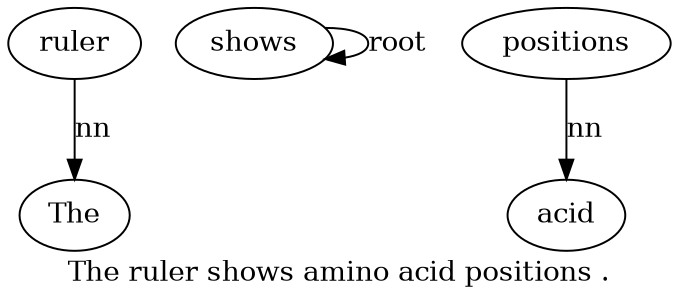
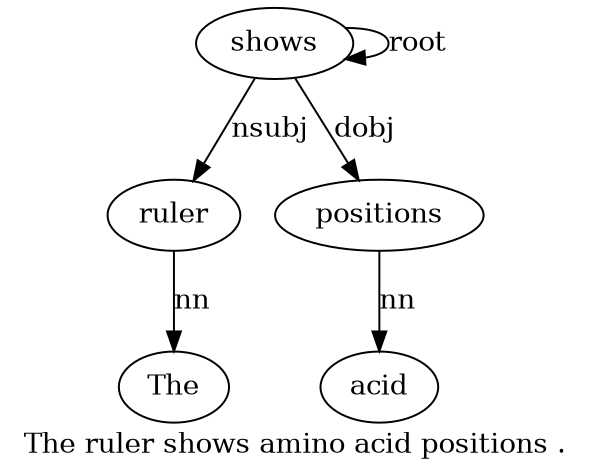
  digraph {
    label="The ruler shows amino acid positions ."
    node [fillcolor=white style=filled]
    n1 [label=ruler]
    n2 [label=The]
    n3 [label=shows]
    n4 [label=positions]
    n5 [label=acid]
    n1 -> n2 [label=nn]
+   n3 -> n1 [label=nsubj]
    n3 -> n3 [label=root]
+   n3 -> n4 [label=dobj]
    n4 -> n5 [label=nn]
  }
